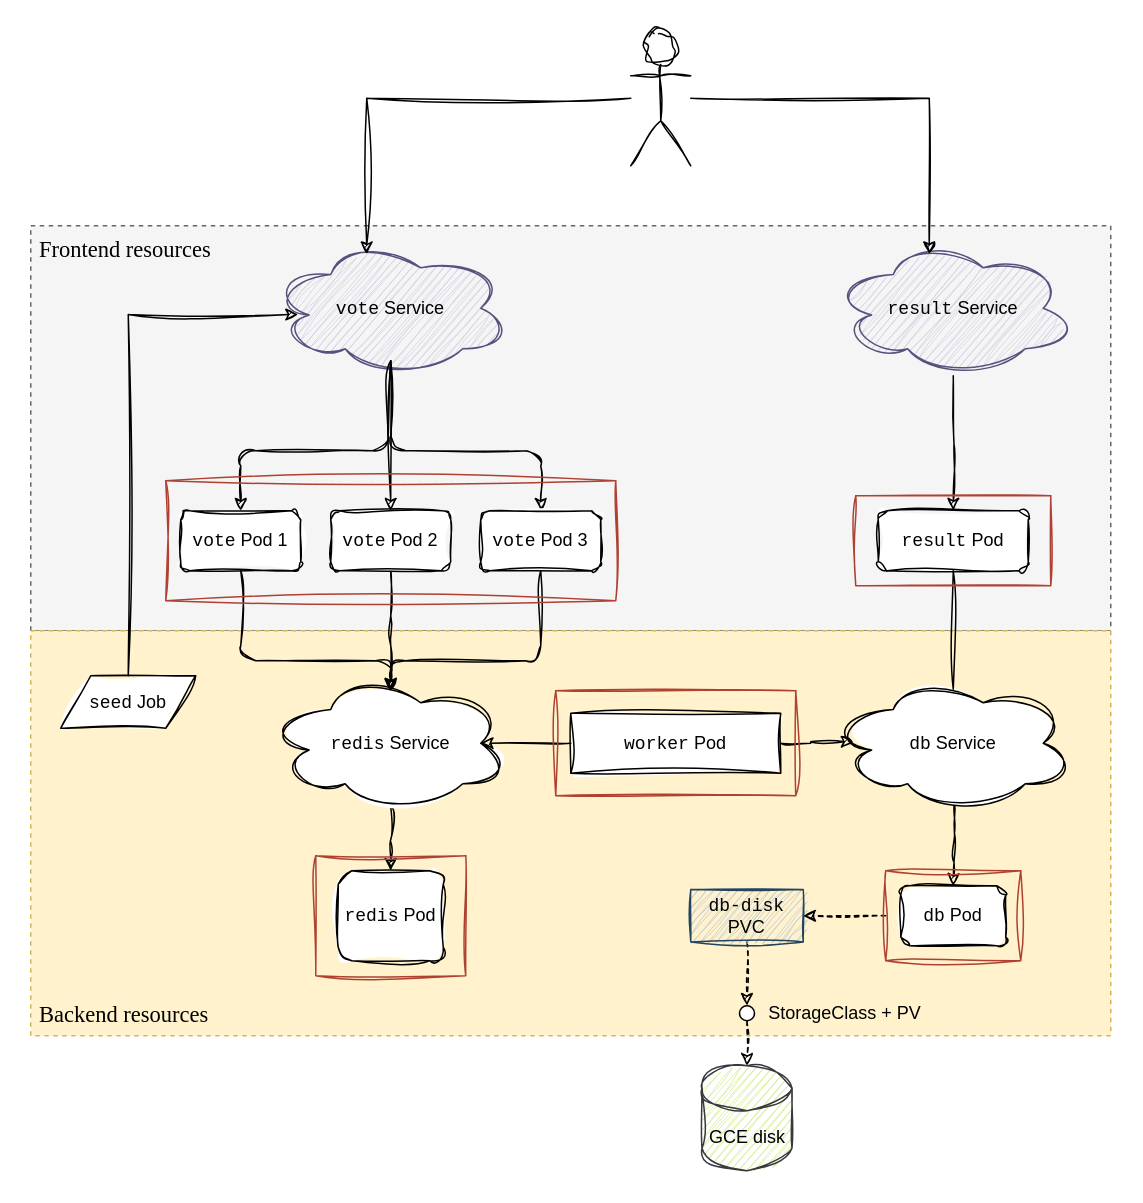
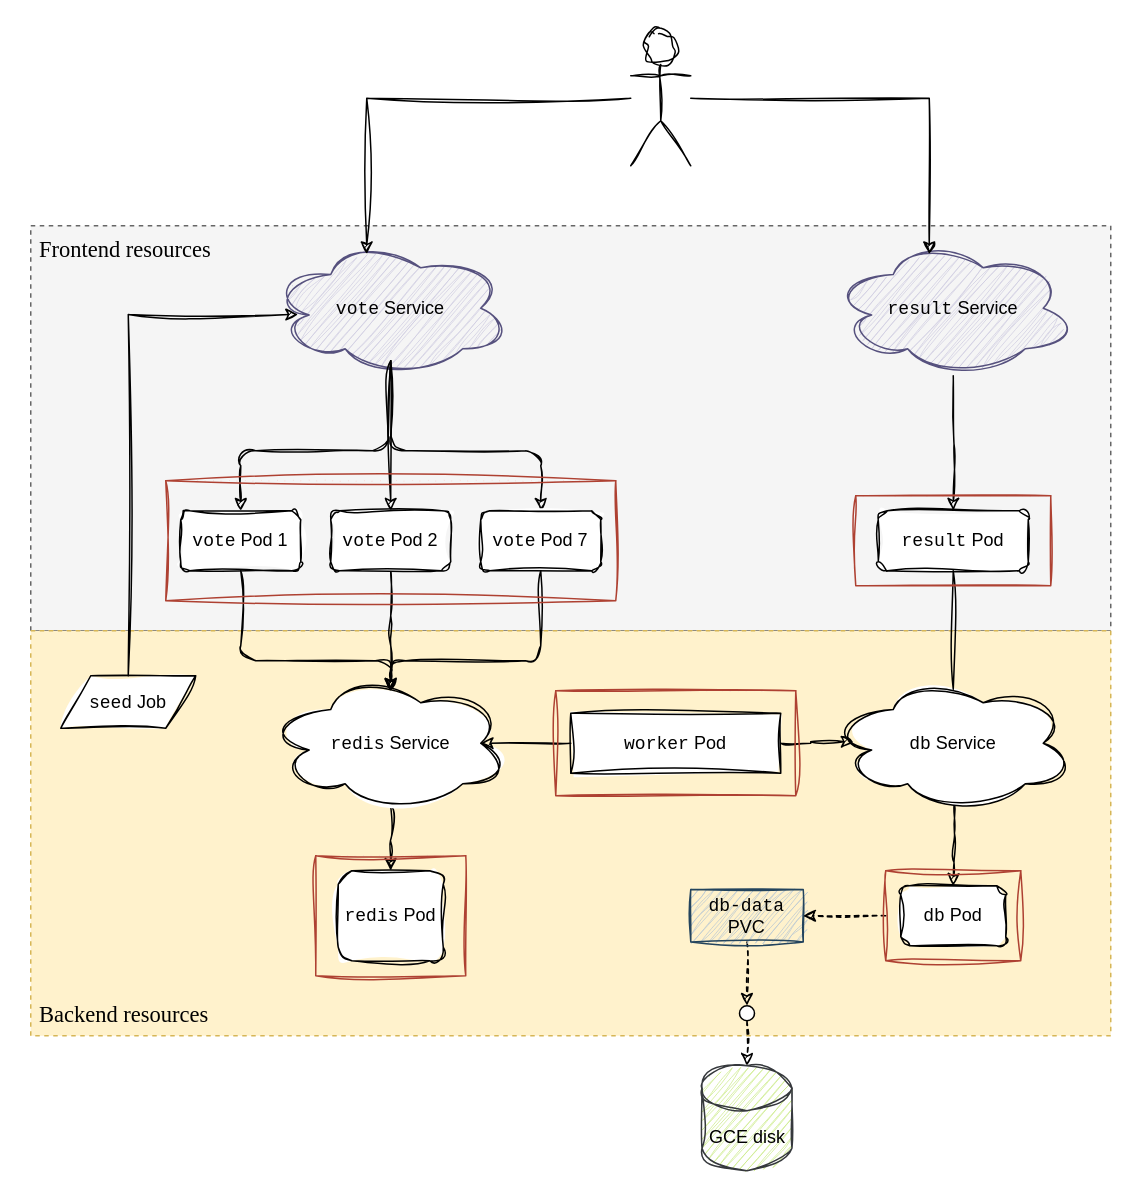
  <mxCell id="0" />
  <mxCell id="1" parent="0" />
  <mxCell id="2" value="" style="rounded=0;whiteSpace=wrap;html=1;dashed=1;fillColor=#f5f5f5;fontColor=#333333;strokeColor=#666666;glass=0;shadow=0;textShadow=0;" parent="1" vertex="1"><mxGeometry x="20" y="150" width="720" height="270" as="geometry" /></mxCell>
  <mxCell id="3" value="&lt;font face=&quot;Courier New&quot;&gt;vote&lt;/font&gt; Pod 1" style="rounded=1;whiteSpace=wrap;html=1;sketch=1;curveFitting=1;jiggle=2;" parent="1" vertex="1"><mxGeometry x="120" y="340" width="80" height="40" as="geometry" /></mxCell>
  <mxCell id="4" value="&lt;font face=&quot;Courier New&quot;&gt;vote&lt;/font&gt; Service" style="ellipse;shape=cloud;whiteSpace=wrap;html=1;comic=0;fillStyle=auto;sketch=1;curveFitting=1;jiggle=2;rounded=1;fillColor=#d0cee2;strokeColor=#56517e;" parent="1" vertex="1"><mxGeometry x="180" y="160" width="160" height="90" as="geometry" /></mxCell>
  <mxCell id="5" value="" style="endArrow=classic;html=1;rounded=1;entryX=0.5;entryY=0;entryDx=0;entryDy=0;sketch=1;curveFitting=1;jiggle=2;" parent="1" target="3" edge="1"><mxGeometry width="50" height="50" relative="1" as="geometry"><mxPoint x="260" y="240" as="sourcePoint" /><mxPoint x="330" y="340" as="targetPoint" /><Array as="points"><mxPoint x="258" y="300" /><mxPoint x="160" y="300" /></Array></mxGeometry></mxCell>
  <mxCell id="6" value="" style="endArrow=classic;html=1;rounded=1;entryX=0.5;entryY=0;entryDx=0;entryDy=0;sketch=1;curveFitting=1;jiggle=2;" parent="1" target="17" edge="1"><mxGeometry width="50" height="50" relative="1" as="geometry"><mxPoint x="260" y="240" as="sourcePoint" /><mxPoint x="495" y="340" as="targetPoint" /><Array as="points"><mxPoint x="260" y="300" /><mxPoint x="360" y="300" /></Array></mxGeometry></mxCell>
  <mxCell id="7" value="" style="endArrow=classic;html=1;rounded=1;entryX=0.5;entryY=0;entryDx=0;entryDy=0;sketch=1;curveFitting=1;jiggle=2;" parent="1" target="15" edge="1"><mxGeometry width="50" height="50" relative="1" as="geometry"><mxPoint x="260" y="240" as="sourcePoint" /><mxPoint x="327.99" y="342" as="targetPoint" /></mxGeometry></mxCell>
  <mxCell id="8" value="" style="rounded=0;whiteSpace=wrap;html=1;dashed=1;fillColor=#fff2cc;glass=0;shadow=0;textShadow=0;strokeColor=#d6b656;" parent="1" vertex="1"><mxGeometry x="20" y="420" width="720" height="270" as="geometry" /></mxCell>
  <mxCell id="9" style="edgeStyle=orthogonalEdgeStyle;rounded=0;sketch=1;hachureGap=4;jiggle=2;curveFitting=1;orthogonalLoop=1;jettySize=auto;html=1;entryX=0.5;entryY=0;entryDx=0;entryDy=0;exitX=0.499;exitY=0.956;exitDx=0;exitDy=0;exitPerimeter=0;" edge="1" parent="1" source="10" target="12"><mxGeometry relative="1" as="geometry" /></mxCell>
  <mxCell id="10" value="&lt;font face=&quot;Courier New&quot;&gt;redis&lt;/font&gt; Service" style="ellipse;shape=cloud;whiteSpace=wrap;html=1;comic=0;fillStyle=auto;sketch=1;curveFitting=1;jiggle=2;rounded=1;" parent="1" vertex="1"><mxGeometry x="180" y="450" width="160" height="90" as="geometry" /></mxCell>
  <mxCell id="11" value="Backend resources" style="text;strokeColor=none;fillColor=none;align=left;verticalAlign=middle;spacingLeft=4;spacingRight=4;overflow=hidden;points=[[0,0.5],[1,0.5]];portConstraint=eastwest;rotatable=0;whiteSpace=wrap;html=1;fontFamily=Architects Daughter;fontSource=https%3A%2F%2Ffonts.googleapis.com%2Fcss%3Ffamily%3DArchitects%2BDaughter;sketch=1;curveFitting=1;jiggle=2;fontSize=15;" parent="1" vertex="1"><mxGeometry x="20" y="660" width="160" height="30" as="geometry" /></mxCell>
  <mxCell id="12" value="&lt;font face=&quot;Courier New&quot;&gt;redis&lt;/font&gt; Pod" style="rounded=1;whiteSpace=wrap;html=1;sketch=1;curveFitting=1;jiggle=2;" vertex="1" parent="1"><mxGeometry x="225" y="580" width="70" height="60" as="geometry" /></mxCell>
  <mxCell id="13" value="&lt;font face=&quot;Courier New&quot;&gt;worker&lt;/font&gt; Pod" style="whiteSpace=wrap;html=1;sketch=1;curveFitting=1;jiggle=2;rounded=0;" vertex="1" parent="1"><mxGeometry x="380" y="475" width="140" height="40" as="geometry" /></mxCell>
  <mxCell id="14" style="edgeStyle=orthogonalEdgeStyle;rounded=1;sketch=1;hachureGap=4;jiggle=2;curveFitting=1;orthogonalLoop=1;jettySize=auto;html=1;curved=0;" edge="1" parent="1" source="15"><mxGeometry relative="1" as="geometry"><mxPoint x="260" y="460" as="targetPoint" /></mxGeometry></mxCell>
  <mxCell id="15" value="&lt;font face=&quot;Courier New&quot;&gt;vote&lt;/font&gt; Pod 2" style="rounded=1;whiteSpace=wrap;html=1;sketch=1;curveFitting=1;jiggle=2;" vertex="1" parent="1"><mxGeometry x="220" y="340" width="80" height="40" as="geometry" /></mxCell>
  <mxCell id="16" style="edgeStyle=orthogonalEdgeStyle;rounded=1;sketch=1;hachureGap=4;jiggle=2;curveFitting=1;orthogonalLoop=1;jettySize=auto;html=1;curved=0;" edge="1" parent="1" source="17"><mxGeometry relative="1" as="geometry"><mxPoint x="260" y="460" as="targetPoint" /><Array as="points"><mxPoint x="360" y="440" /><mxPoint x="260" y="440" /></Array></mxGeometry></mxCell>
- <mxCell id="17" value="&lt;font face=&quot;Courier New&quot;&gt;vote&lt;/font&gt; Pod 3" style="rounded=1;whiteSpace=wrap;html=1;sketch=1;curveFitting=1;jiggle=2;" vertex="1" parent="1"><mxGeometry x="320" y="340" width="80" height="40" as="geometry" /></mxCell>
+ <mxCell id="17" value="&lt;font face=&quot;Courier New&quot;&gt;vote&lt;/font&gt; Pod 7" style="rounded=1;whiteSpace=wrap;html=1;sketch=1;curveFitting=1;jiggle=2;" vertex="1" parent="1"><mxGeometry x="320" y="340" width="80" height="40" as="geometry" /></mxCell>
  <mxCell id="18" style="edgeStyle=orthogonalEdgeStyle;rounded=0;sketch=1;hachureGap=4;jiggle=2;curveFitting=1;orthogonalLoop=1;jettySize=auto;html=1;entryX=0.5;entryY=0;entryDx=0;entryDy=0;" edge="1" parent="1" target="20"><mxGeometry relative="1" as="geometry"><mxPoint x="635" y="250" as="sourcePoint" /></mxGeometry></mxCell>
  <mxCell id="19" value="&lt;font face=&quot;Courier New&quot;&gt;result&lt;/font&gt; Service" style="ellipse;shape=cloud;whiteSpace=wrap;html=1;comic=0;fillStyle=auto;sketch=1;curveFitting=1;jiggle=2;rounded=1;shadow=0;textShadow=0;fillColor=#d0cee2;strokeColor=#56517e;" vertex="1" parent="1"><mxGeometry x="555" y="160" width="160" height="90" as="geometry" /></mxCell>
  <mxCell id="20" value="&lt;font face=&quot;Courier New&quot;&gt;result&lt;/font&gt; Pod" style="rounded=1;whiteSpace=wrap;html=1;sketch=1;curveFitting=1;jiggle=2;" vertex="1" parent="1"><mxGeometry x="585" y="340" width="100" height="40" as="geometry" /></mxCell>
  <mxCell id="21" style="edgeStyle=orthogonalEdgeStyle;rounded=1;hachureGap=4;orthogonalLoop=1;jettySize=auto;html=1;entryX=0.5;entryY=0;entryDx=0;entryDy=0;strokeColor=default;curved=0;exitX=0.505;exitY=0.942;exitDx=0;exitDy=0;exitPerimeter=0;sketch=1;curveFitting=1;jiggle=2;" edge="1" parent="1" source="22" target="38"><mxGeometry relative="1" as="geometry" /></mxCell>
  <mxCell id="22" value="&lt;font face=&quot;Courier New&quot;&gt;db&lt;/font&gt; Service" style="ellipse;shape=cloud;whiteSpace=wrap;html=1;comic=0;fillStyle=auto;sketch=1;curveFitting=1;jiggle=2;rounded=1;" vertex="1" parent="1"><mxGeometry x="555" y="450" width="160" height="90" as="geometry" /></mxCell>
  <mxCell id="23" value="GCE disk" style="shape=cylinder3;whiteSpace=wrap;html=1;boundedLbl=1;backgroundOutline=1;size=15;sketch=1;curveFitting=1;jiggle=2;fillColor=#cdeb8b;strokeColor=#36393d;" vertex="1" parent="1"><mxGeometry x="467.5" y="710" width="60" height="70" as="geometry" /></mxCell>
  <mxCell id="24" style="edgeStyle=orthogonalEdgeStyle;rounded=1;sketch=1;hachureGap=4;jiggle=2;curveFitting=1;orthogonalLoop=1;jettySize=auto;html=1;entryX=0.498;entryY=0.115;entryDx=0;entryDy=0;entryPerimeter=0;curved=0;" edge="1" parent="1" source="3" target="10"><mxGeometry relative="1" as="geometry"><mxPoint x="259" y="450" as="targetPoint" /><Array as="points"><mxPoint x="160" y="440" /><mxPoint x="260" y="440" /></Array></mxGeometry></mxCell>
  <mxCell id="25" style="edgeStyle=orthogonalEdgeStyle;rounded=0;sketch=1;hachureGap=4;jiggle=2;curveFitting=1;orthogonalLoop=1;jettySize=auto;html=1;entryX=0.085;entryY=0.489;entryDx=0;entryDy=0;entryPerimeter=0;" edge="1" parent="1" source="13" target="22"><mxGeometry relative="1" as="geometry"><mxPoint x="570" y="494" as="targetPoint" /></mxGeometry></mxCell>
  <mxCell id="26" style="edgeStyle=orthogonalEdgeStyle;rounded=0;sketch=1;hachureGap=4;jiggle=2;curveFitting=1;orthogonalLoop=1;jettySize=auto;html=1;entryX=0.875;entryY=0.5;entryDx=0;entryDy=0;entryPerimeter=0;" edge="1" parent="1" source="13" target="10"><mxGeometry relative="1" as="geometry"><mxPoint x="330" y="494" as="targetPoint" /></mxGeometry></mxCell>
  <mxCell id="27" style="edgeStyle=orthogonalEdgeStyle;rounded=0;sketch=1;hachureGap=4;jiggle=2;curveFitting=1;orthogonalLoop=1;jettySize=auto;html=1;entryX=0.5;entryY=0.1;entryDx=0;entryDy=0;entryPerimeter=0;endArrow=none;" edge="1" parent="1" source="20" target="22"><mxGeometry relative="1" as="geometry" /></mxCell>
  <mxCell id="28" value="&lt;font face=&quot;Courier New&quot;&gt;seed&lt;/font&gt; Job" style="shape=parallelogram;perimeter=parallelogramPerimeter;whiteSpace=wrap;html=1;fixedSize=1;sketch=1;hachureGap=4;jiggle=2;curveFitting=1;" vertex="1" parent="1"><mxGeometry x="40" y="450" width="90" height="35" as="geometry" /></mxCell>
  <mxCell id="29" style="edgeStyle=orthogonalEdgeStyle;rounded=0;sketch=1;hachureGap=4;jiggle=2;curveFitting=1;orthogonalLoop=1;jettySize=auto;html=1;entryX=0.114;entryY=0.546;entryDx=0;entryDy=0;entryPerimeter=0;exitX=0.5;exitY=0;exitDx=0;exitDy=0;" edge="1" parent="1" source="28" target="4"><mxGeometry relative="1" as="geometry"><Array as="points"><mxPoint x="85" y="209" /></Array></mxGeometry></mxCell>
  <mxCell id="30" value="" style="shape=umlActor;verticalLabelPosition=bottom;verticalAlign=top;html=1;outlineConnect=0;sketch=1;hachureGap=4;jiggle=2;curveFitting=1;" vertex="1" parent="1"><mxGeometry x="420" y="20" width="40" height="90" as="geometry" /></mxCell>
  <mxCell id="31" style="edgeStyle=orthogonalEdgeStyle;rounded=0;hachureGap=4;orthogonalLoop=1;jettySize=auto;html=1;entryX=0.5;entryY=0;entryDx=0;entryDy=0;dashed=1;sketch=1;curveFitting=1;jiggle=2;exitX=0.5;exitY=1;exitDx=0;exitDy=0;" edge="1" parent="1" source="32" target="40"><mxGeometry relative="1" as="geometry" /></mxCell>
- <mxCell id="32" value="&lt;font face=&quot;Courier New&quot;&gt;db-disk&lt;/font&gt; PVC" style="rounded=0;whiteSpace=wrap;html=1;sketch=1;hachureGap=4;jiggle=2;curveFitting=1;fillColor=#bac8d3;strokeColor=#23445d;" vertex="1" parent="1"><mxGeometry x="460" y="592.5" width="75" height="35" as="geometry" /></mxCell>
+ <mxCell id="32" value="&lt;font face=&quot;Courier New&quot;&gt;db-data&lt;/font&gt; PVC" style="rounded=0;whiteSpace=wrap;html=1;sketch=1;hachureGap=4;jiggle=2;curveFitting=1;fillColor=#bac8d3;strokeColor=#23445d;" vertex="1" parent="1"><mxGeometry x="460" y="592.5" width="75" height="35" as="geometry" /></mxCell>
  <mxCell id="33" value="" style="swimlane;startSize=0;hachureGap=4;fillColor=#fad9d5;strokeColor=#ae4132;sketch=1;curveFitting=1;jiggle=2;" vertex="1" parent="1"><mxGeometry x="370" y="460" width="160" height="70" as="geometry" /></mxCell>
  <mxCell id="34" value="" style="swimlane;startSize=0;hachureGap=4;fillColor=#fad9d5;strokeColor=#ae4132;sketch=1;curveFitting=1;jiggle=2;" vertex="1" parent="1"><mxGeometry x="110" y="320" width="300" height="80" as="geometry"><mxRectangle x="210" y="150" width="50" height="40" as="alternateBounds" /></mxGeometry></mxCell>
  <mxCell id="35" value="" style="swimlane;startSize=0;hachureGap=4;fillColor=#fad9d5;strokeColor=#ae4132;sketch=1;curveFitting=1;jiggle=2;" vertex="1" parent="1"><mxGeometry x="570" y="330" width="130" height="60" as="geometry" /></mxCell>
  <mxCell id="36" style="edgeStyle=orthogonalEdgeStyle;rounded=0;sketch=1;hachureGap=4;jiggle=2;curveFitting=1;orthogonalLoop=1;jettySize=auto;html=1;entryX=1;entryY=0.5;entryDx=0;entryDy=0;dashed=1;" edge="1" parent="1" source="37" target="32"><mxGeometry relative="1" as="geometry" /></mxCell>
  <mxCell id="37" value="" style="swimlane;startSize=0;sketch=1;hachureGap=4;jiggle=2;curveFitting=1;fillColor=#fad9d5;strokeColor=#ae4132;" vertex="1" parent="1"><mxGeometry x="590" y="580" width="90" height="60" as="geometry" /></mxCell>
  <mxCell id="38" value="&lt;font face=&quot;Courier New&quot;&gt;db&lt;/font&gt; Pod" style="rounded=1;whiteSpace=wrap;html=1;sketch=1;curveFitting=1;jiggle=2;" vertex="1" parent="37"><mxGeometry x="10" y="10" width="70" height="40" as="geometry" /></mxCell>
  <mxCell id="39" style="edgeStyle=orthogonalEdgeStyle;rounded=0;sketch=1;hachureGap=4;jiggle=2;curveFitting=1;orthogonalLoop=1;jettySize=auto;html=1;exitX=0.5;exitY=1;exitDx=0;exitDy=0;entryX=0.5;entryY=0;entryDx=0;entryDy=0;entryPerimeter=0;dashed=1;" edge="1" parent="1" source="40" target="23"><mxGeometry relative="1" as="geometry"><mxPoint x="730" y="750" as="targetPoint" /></mxGeometry></mxCell>
  <mxCell id="40" value="" style="ellipse;whiteSpace=wrap;html=1;aspect=fixed;hachureGap=4;" vertex="1" parent="1"><mxGeometry x="492.5" y="670" width="10" height="10" as="geometry" /></mxCell>
  <mxCell id="41" style="edgeStyle=orthogonalEdgeStyle;rounded=0;sketch=1;hachureGap=4;jiggle=2;curveFitting=1;orthogonalLoop=1;jettySize=auto;html=1;entryX=0.4;entryY=0.1;entryDx=0;entryDy=0;entryPerimeter=0;" edge="1" parent="1" source="30" target="4"><mxGeometry relative="1" as="geometry" /></mxCell>
  <mxCell id="42" style="edgeStyle=orthogonalEdgeStyle;rounded=0;sketch=1;hachureGap=4;jiggle=2;curveFitting=1;orthogonalLoop=1;jettySize=auto;html=1;entryX=0.4;entryY=0.1;entryDx=0;entryDy=0;entryPerimeter=0;" edge="1" parent="1" source="30" target="19"><mxGeometry relative="1" as="geometry" /></mxCell>
  <mxCell id="43" value="Frontend resources" style="text;strokeColor=none;fillColor=none;align=left;verticalAlign=middle;spacingLeft=4;spacingRight=4;overflow=hidden;points=[[0,0.5],[1,0.5]];portConstraint=eastwest;rotatable=0;whiteSpace=wrap;html=1;fontFamily=Architects Daughter;fontSource=https%3A%2F%2Ffonts.googleapis.com%2Fcss%3Ffamily%3DArchitects%2BDaughter;sketch=1;curveFitting=1;jiggle=2;fontSize=15;" vertex="1" parent="1"><mxGeometry x="20" y="150" width="160" height="30" as="geometry" /></mxCell>
  <mxCell id="44" value="" style="swimlane;startSize=0;sketch=1;hachureGap=4;jiggle=2;curveFitting=1;fillColor=#fad9d5;strokeColor=#ae4132;" vertex="1" parent="1"><mxGeometry x="210" y="570" width="100" height="80" as="geometry" /></mxCell>
- <mxCell id="45" value="StorageClass + PV" style="text;html=1;align=center;verticalAlign=middle;whiteSpace=wrap;rounded=0;" vertex="1" parent="1"><mxGeometry x="502.5" y="660" width="120" height="30" as="geometry" /></mxCell>
